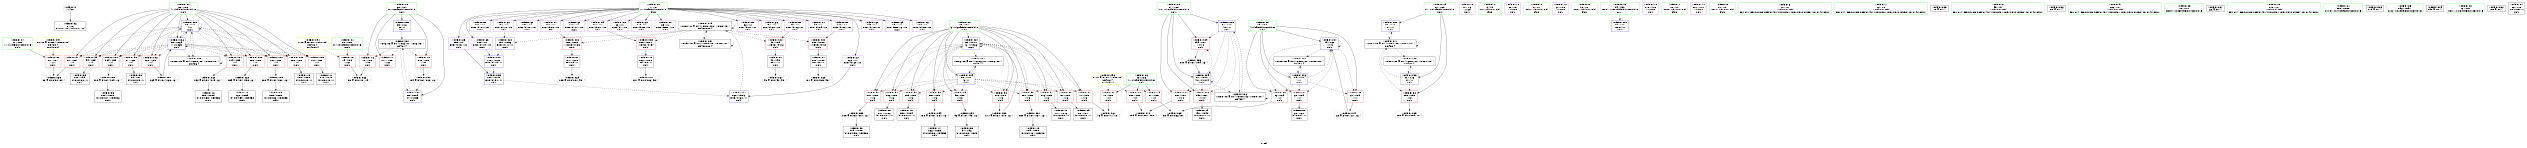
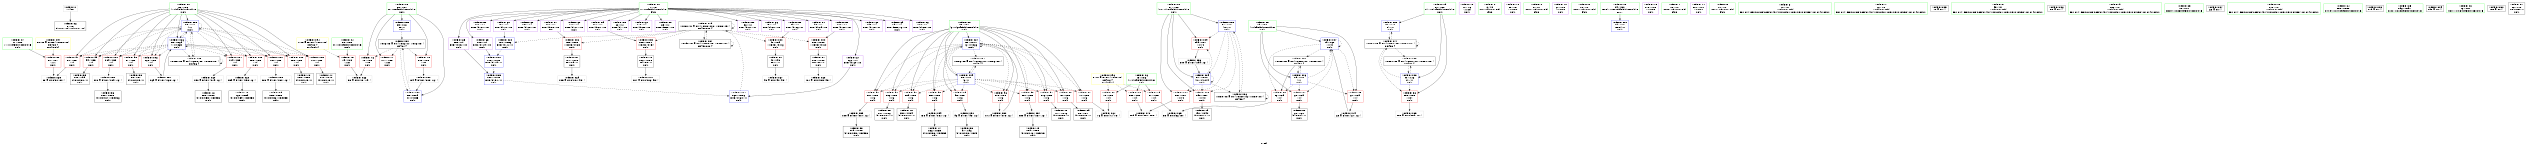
  digraph {
    fontname="DejaVu Sans"
    label=SVFG
    node [color=black fontname="DejaVu Sans" shape=record]
    edge [fontname="DejaVu Sans" style=solid]
    n1 [color=grey label="{NodeID: 0\nNullPtr}"]
    n2 [label="{NodeID: 26\n2\<--3\ndummyVal\<--dummyVal\n}"]
    n3 [color=red label="{NodeID: 97\n80\<--35\n\<--j\nmain\n}"]
    n4 [color=grey label="{NodeID: 168\n82 = cmp(80, 81, )\n}"]
    n5 [color=green label="{NodeID: 14\n21\<--22\ntn\<--tn_field_insensitive\nmain\n}"]
    n6 [color=red label="{NodeID: 75\n49\<--21\n\<--tn\nmain\n}"]
    n7 [color=grey label="{NodeID: 166\n50 = cmp(48, 49, )\n}"]
    n8 [color=yellow label="{NodeID: 194\n4V_1 = ENCHI(MR_4V_0)\npts\{22 \}\nFun[main]}" style=double]
    n9 [color=red label="{NodeID: 111\n102\<--101\n\<--arrayidx21\nmain\n}"]
    n10 [label="{NodeID: 34\n103\<--102\nconv22\<--\nmain\n}"]
    n11 [color=grey label="{NodeID: 162\n104 = cmp(103, 93, )\n}"]
    n12 [label="{NodeID: 28\n61\<--60\nidxprom\<--\nmain\n}"]
    n13 [color=blue label="{NodeID: 125\n31\<--40\nok\<--\nmain\n}"]
    n14 [label="{NodeID: 177\nMR_14V_5 = PHI(MR_14V_8, MR_14V_4, )\npts\{32 \}\n}"]
    n15 [color=red label="{NodeID: 86\n182\<--31\n\<--ok\nmain\n}"]
    n16 [label="{NodeID: 183\nMR_14V_2 = PHI(MR_14V_4, MR_14V_1, )\npts\{32 \}\n}"]
    n17 [color=grey label="{NodeID: 163\n183 = cmp(182, 40, )\n}"]
    n18 [color=blue label="{NodeID: 118\n31\<--46\nok\<--\nmain\n}"]
    n19 [label="{NodeID: 42\n133\<--132\nidxprom43\<--\nmain\n}"]
    n20 [color=purple label="{NodeID: 56\n108\<--4\narrayidx25\<--s\nmain\n}"]
    n21 [color=grey label="{NodeID: 153\n110 = Binary(109, 46, )\n}"]
    n22 [label="{NodeID: 36\n111\<--110\nidxprom27\<--add26\nmain\n}"]
    n23 [color=purple label="{NodeID: 70\n41\<--6\n\<--.str\nmain\n}"]
    n24 [color=grey label="{NodeID: 167\n92 = cmp(91, 93, )\n}"]
    n25 [color=red label="{NodeID: 84\n60\<--29\n\<--i\nmain\n}"]
    n26 [color=green label="{NodeID: 1\n6\<--1\n.str\<--dummyObj\nGlob }"]
    n27 [label="{NodeID: 181\nMR_6V_3 = PHI(MR_6V_4, MR_6V_2, )\npts\{24 \}\n}"]
    n28 [color=red label="{NodeID: 76\n48\<--23\n\<--tt\nmain\n}"]
    n29 [color=red label="{NodeID: 77\n177\<--23\n\<--tt\nmain\n}"]
    n30 [color=red label="{NodeID: 78\n208\<--23\n\<--tt\nmain\n}"]
    n31 [color=blue label="{NodeID: 130\n23\<--209\ntt\<--inc85\nmain\n}"]
    n32 [color=grey label="{NodeID: 152\n209 = Binary(208, 46, )\n}"]
    n33 [color=red label="{NodeID: 98\n87\<--35\n\<--j\nmain\n}"]
    n34 [label="{NodeID: 30\n88\<--87\nidxprom15\<--\nmain\n}"]
    n35 [color=blue label="{NodeID: 120\n35\<--40\nj\<--\nmain\n}"]
    n36 [color=green label="{NodeID: 15\n23\<--24\ntt\<--tt_field_insensitive\nmain\n}"]
    n37 [color=blue label="{NodeID: 115\n23\<--46\ntt\<--\nmain\n}"]
    n38 [color=red label="{NodeID: 112\n113\<--112\n\<--arrayidx28\nmain\n}"]
    n39 [label="{NodeID: 37\n114\<--113\nconv29\<--\nmain\n}"]
    n40 [color=grey label="{NodeID: 169\n115 = cmp(114, 93, )\n}"]
    n41 [label="{NodeID: 29\n85\<--84\nidxprom13\<--\nmain\n}"]
    n42 [color=blue label="{NodeID: 126\n35\<--169\nj\<--inc63\nmain\n}"]
    n43 [color=red label="{NodeID: 99\n99\<--35\n\<--j\nmain\n}"]
    n44 [color=red label="{NodeID: 100\n109\<--35\n\<--j\nmain\n}"]
    n45 [color=red label="{NodeID: 101\n121\<--35\n\<--j\nmain\n}"]
    n46 [color=red label="{NodeID: 102\n132\<--35\n\<--j\nmain\n}"]
    n47 [color=red label="{NodeID: 103\n141\<--35\n\<--j\nmain\n}"]
    n48 [color=red label="{NodeID: 104\n149\<--35\n\<--j\nmain\n}"]
    n49 [color=red label="{NodeID: 105\n158\<--35\n\<--j\nmain\n}"]
    n50 [color=red label="{NodeID: 106\n168\<--35\n\<--j\nmain\n}"]
    n51 [label="{NodeID: 185\nMR_18V_2 = PHI(MR_18V_3, MR_18V_1, )\npts\{36 \}\n}"]
    n52 [label="{NodeID: 33\n100\<--99\nidxprom20\<--\nmain\n}"]
    n53 [color=grey label="{NodeID: 158\n122 = Binary(121, 46, )\n}"]
    n54 [label="{NodeID: 44\n142\<--141\nidxprom48\<--\nmain\n}"]
    n55 [color=grey label="{NodeID: 160\n150 = Binary(149, 46, )\n}"]
    n56 [color=grey label="{NodeID: 161\n159 = Binary(158, 46, )\n}"]
    n57 [color=grey label="{NodeID: 154\n169 = Binary(168, 46, )\n}"]
    n58 [label="{NodeID: 39\n123\<--122\nidxprom36\<--add35\nmain\n}"]
    n59 [label="{NodeID: 46\n151\<--150\nidxprom53\<--add52\nmain\n}"]
    n60 [label="{NodeID: 48\n160\<--159\nidxprom59\<--add58\nmain\n}"]
    n61 [label="{NodeID: 43\n139\<--138\nidxprom46\<--add45\nmain\n}"]
    n62 [color=purple label="{NodeID: 57\n112\<--4\narrayidx28\<--s\nget\n}"]
    n63 [color=purple label="{NodeID: 71\n52\<--8\n\<--.str.1\nmain\n}"]
    n64 [color=red label="{NodeID: 85\n67\<--29\n\<--i\nmain\n}"]
    n65 [color=grey label="{NodeID: 149\n68 = Binary(67, 46, )\n}"]
    n66 [color=blue label="{NodeID: 117\n29\<--68\ni\<--inc\nmain\n}"]
    n67 [label="{NodeID: 182\nMR_12V_2 = PHI(MR_12V_4, MR_12V_1, )\npts\{30 \}\n}"]
    n68 [color=red label="{NodeID: 83\n56\<--29\n\<--i\nmain\n}"]
    n69 [color=green label="{NodeID: 2\n8\<--1\n.str.1\<--dummyObj\nGlob }"]
    n70 [color=blue label="{NodeID: 116\n29\<--40\ni\<--\nmain\n}"]
    n71 [color=grey label="{NodeID: 165\n58 = cmp(56, 57, )\n}"]
    n72 [color=green label="{NodeID: 16\n25\<--26\nh\<--h_field_insensitive\nmain\n}"]
    n73 [color=red label="{NodeID: 79\n57\<--25\n\<--h\nmain\n}"]
    n74 [color=red label="{NodeID: 80\n75\<--25\n\<--h\nmain\n}"]
    n75 [color=red label="{NodeID: 81\n188\<--25\n\<--h\nmain\n}"]
    n76 [color=grey label="{NodeID: 164\n76 = cmp(74, 75, )\n}"]
    n77 [color=grey label="{NodeID: 170\n189 = cmp(187, 188, )\n}"]
    n78 [color=yellow label="{NodeID: 196\n8V_1 = ENCHI(MR_8V_0)\npts\{26 \}\nFun[main]}" style=double]
    n79 [color=red label="{NodeID: 113\n125\<--124\n\<--arrayidx37\nmain\n}"]
    n80 [label="{NodeID: 40\n126\<--125\nconv38\<--\nmain\n}"]
    n81 [color=grey label="{NodeID: 171\n127 = cmp(126, 93, )\n}"]
    n82 [color=blue label="{NodeID: 127\n33\<--174\ni6\<--inc66\nmain\n}"]
    n83 [color=red label="{NodeID: 87\n74\<--33\n\<--i6\nmain\n}"]
    n84 [color=red label="{NodeID: 88\n84\<--33\n\<--i6\nmain\n}"]
    n85 [color=red label="{NodeID: 89\n95\<--33\n\<--i6\nmain\n}"]
    n86 [color=red label="{NodeID: 90\n106\<--33\n\<--i6\nmain\n}"]
    n87 [color=red label="{NodeID: 91\n117\<--33\n\<--i6\nmain\n}"]
    n88 [color=red label="{NodeID: 92\n129\<--33\n\<--i6\nmain\n}"]
    n89 [color=red label="{NodeID: 93\n137\<--33\n\<--i6\nmain\n}"]
    n90 [color=red label="{NodeID: 94\n146\<--33\n\<--i6\nmain\n}"]
    n91 [color=red label="{NodeID: 95\n154\<--33\n\<--i6\nmain\n}"]
    n92 [color=red label="{NodeID: 96\n173\<--33\n\<--i6\nmain\n}"]
    n93 [label="{NodeID: 184\nMR_16V_2 = PHI(MR_16V_4, MR_16V_1, )\npts\{34 \}\n}"]
    n94 [color=grey label="{NodeID: 150\n96 = Binary(95, 46, )\n}"]
    n95 [label="{NodeID: 35\n107\<--106\nidxprom24\<--\nmain\n}"]
    n96 [color=grey label="{NodeID: 155\n118 = Binary(117, 46, )\n}"]
    n97 [label="{NodeID: 41\n130\<--129\nidxprom41\<--\nmain\n}"]
    n98 [color=grey label="{NodeID: 157\n138 = Binary(137, 46, )\n}"]
    n99 [label="{NodeID: 45\n147\<--146\nidxprom50\<--\nmain\n}"]
    n100 [color=grey label="{NodeID: 159\n155 = Binary(154, 46, )\n}"]
    n101 [color=grey label="{NodeID: 151\n174 = Binary(173, 46, )\n}"]
    n102 [color=blue label="{NodeID: 119\n33\<--40\ni6\<--\nmain\n}"]
    n103 [label="{NodeID: 32\n97\<--96\nidxprom18\<--add\nmain\n}"]
    n104 [label="{NodeID: 38\n119\<--118\nidxprom33\<--add32\nmain\n}"]
    n105 [label="{NodeID: 47\n156\<--155\nidxprom56\<--add55\nmain\n}"]
    n106 [color=purple label="{NodeID: 58\n120\<--4\narrayidx34\<--s\nmain\n}"]
    n107 [color=purple label="{NodeID: 72\n64\<--10\n\<--.str.2\nmain\n}"]
    n108 [color=green label="{NodeID: 3\n10\<--1\n.str.2\<--dummyObj\nGlob }"]
    n109 [color=green label="{NodeID: 17\n27\<--28\nw\<--w_field_insensitive\nmain\n}"]
    n110 [color=red label="{NodeID: 82\n81\<--27\n\<--w\nmain\n}"]
    n111 [color=yellow label="{NodeID: 197\n10V_1 = ENCHI(MR_10V_0)\npts\{28 \}\nFun[main]}" style=double]
    n112 [color=blue label="{NodeID: 114\n19\<--40\nretval\<--\nmain\n}"]
    n113 [label="{NodeID: 31\n91\<--90\nconv\<--\nmain\n}"]
    n114 [color=blue label="{NodeID: 128\n37\<--40\ni70\<--\nmain\n}"]
    n115 [color=red label="{NodeID: 107\n187\<--37\n\<--i70\nmain\n}"]
    n116 [color=red label="{NodeID: 108\n191\<--37\n\<--i70\nmain\n}"]
    n117 [color=red label="{NodeID: 109\n199\<--37\n\<--i70\nmain\n}"]
    n118 [color=blue label="{NodeID: 129\n37\<--200\ni70\<--inc79\nmain\n}"]
    n119 [label="{NodeID: 186\nMR_20V_2 = PHI(MR_20V_6, MR_20V_1, )\npts\{38 \}\n}"]
    n120 [label="{NodeID: 49\n192\<--191\nidxprom74\<--\nmain\n}"]
    n121 [color=grey label="{NodeID: 156\n200 = Binary(199, 46, )\n}"]
    n122 [color=purple label="{NodeID: 59\n124\<--4\narrayidx37\<--s\nmain\n}"]
    n123 [color=purple label="{NodeID: 73\n178\<--12\n\<--.str.3\nmain\n}"]
    n124 [color=green label="{NodeID: 4\n12\<--1\n.str.3\<--dummyObj\nGlob }"]
    n125 [color=green label="{NodeID: 18\n29\<--30\ni\<--i_field_insensitive\nmain\n}"]
    n126 [color=purple label="{NodeID: 60\n131\<--4\narrayidx42\<--s\nmain\n}"]
    n127 [color=purple label="{NodeID: 74\n204\<--14\n\<--.str.4\nmain\n}"]
    n128 [color=green label="{NodeID: 5\n14\<--1\n.str.4\<--dummyObj\nGlob }"]
    n129 [color=green label="{NodeID: 19\n31\<--32\nok\<--ok_field_insensitive\nmain\n}"]
    n130 [color=purple label="{NodeID: 61\n134\<--4\narrayidx44\<--s\nmain\n}"]
    n131 [color=blue label="{NodeID: 121\n134\<--136\narrayidx44\<--\nmain\n}"]
    n132 [color=blue label="{NodeID: 122\n143\<--145\narrayidx49\<--\nmain\n}"]
    n133 [color=blue label="{NodeID: 123\n152\<--145\narrayidx54\<--\nmain\n}"]
    n134 [color=green label="{NodeID: 6\n40\<--1\n\<--dummyObj\nCan only get source location for instruction, argument, global var or function.}"]
    n135 [color=green label="{NodeID: 20\n33\<--34\ni6\<--i6_field_insensitive\nmain\n}"]
    n136 [color=purple label="{NodeID: 62\n140\<--4\narrayidx47\<--s\nmain\n}"]
    n137 [color=green label="{NodeID: 7\n46\<--1\n\<--dummyObj\nCan only get source location for instruction, argument, global var or function.}"]
    n138 [label="{NodeID: 187\nMR_92V_2 = PHI(MR_22V_3, MR_22V_1, )\npts\{50000 \}\n}"]
    n139 [label="{NodeID: 179\nMR_22V_4 = PHI(MR_22V_10, MR_22V_3, )\npts\{50000 \}\n}"]
    n140 [color=red label="{NodeID: 110\n90\<--89\n\<--arrayidx16\nmain\n}"]
    n141 [color=green label="{NodeID: 21\n35\<--36\nj\<--j_field_insensitive\nmain\n}"]
    n142 [label="{NodeID: 215\n42 = PHI()\n}"]
    n143 [color=purple label="{NodeID: 63\n143\<--4\narrayidx49\<--s\nmain\n}"]
    n144 [color=blue label="{NodeID: 124\n161\<--136\narrayidx60\<--\nmain\n}"]
    n145 [color=green label="{NodeID: 8\n93\<--1\n\<--dummyObj\nCan only get source location for instruction, argument, global var or function.}"]
    n146 [color=green label="{NodeID: 22\n37\<--38\ni70\<--i70_field_insensitive\nmain\n}"]
    n147 [label="{NodeID: 216\n53 = PHI()\n}"]
    n148 [color=purple label="{NodeID: 50\n62\<--4\narrayidx\<--s\nmain\n}"]
    n149 [color=purple label="{NodeID: 64\n148\<--4\narrayidx51\<--s\nmain\n}"]
    n150 [color=green label="{NodeID: 9\n136\<--1\n\<--dummyObj\nCan only get source location for instruction, argument, global var or function.}"]
    n151 [color=green label="{NodeID: 23\n43\<--44\nscanf\<--scanf_field_insensitive\n}"]
    n152 [label="{NodeID: 217\n65 = PHI()\n}"]
    n153 [color=purple label="{NodeID: 51\n63\<--4\narraydecay\<--s\nmain\n}"]
    n154 [color=purple label="{NodeID: 65\n152\<--4\narrayidx54\<--s\nmain\n}"]
    n155 [color=green label="{NodeID: 10\n145\<--1\n\<--dummyObj\nCan only get source location for instruction, argument, global var or function.}"]
    n156 [color=green label="{NodeID: 24\n180\<--181\nprintf\<--printf_field_insensitive\n}"]
    n157 [label="{NodeID: 218\n179 = PHI()\n}"]
    n158 [color=purple label="{NodeID: 52\n86\<--4\narrayidx14\<--s\nmain\n}"]
    n159 [color=purple label="{NodeID: 66\n157\<--4\narrayidx57\<--s\nmain\n}"]
    n160 [color=green label="{NodeID: 11\n4\<--5\ns\<--s_field_insensitive\nGlob }"]
    n161 [color=purple label="{NodeID: 53\n89\<--4\narrayidx16\<--s\nmain\n}"]
    n162 [color=purple label="{NodeID: 54\n98\<--4\narrayidx19\<--s\nmain\n}"]
    n163 [color=purple label="{NodeID: 55\n101\<--4\narrayidx21\<--s\nmain\n}"]
    n164 [color=purple label="{NodeID: 67\n161\<--4\narrayidx60\<--s\nmain\n}"]
    n165 [color=purple label="{NodeID: 68\n193\<--4\narrayidx75\<--s\nmain\n}"]
    n166 [color=purple label="{NodeID: 69\n194\<--4\narraydecay76\<--s\nmain\n}"]
    n167 [color=green label="{NodeID: 25\n196\<--197\nputs\<--puts_field_insensitive\n}"]
    n168 [label="{NodeID: 219\n195 = PHI()\n}"]
    n169 [color=green label="{NodeID: 12\n16\<--17\nmain\<--main_field_insensitive\n}"]
    n170 [label="{NodeID: 220\n205 = PHI()\n}"]
    n171 [color=green label="{NodeID: 13\n19\<--20\nretval\<--retval_field_insensitive\nconv\n}"]
    n172 [label="{NodeID: 27\n18\<--40\nmain_ret\<--\nmain\n}"]
    n1 -> n2
    n3 -> n4
    n5 -> n6
    n6 -> n7
    n8 -> n6 [style=dashed]
    n9 -> n10
    n10 -> n11
    n13 -> n14 [style=dashed]
    n14 -> n13 [style=dashed]
    n14 -> n14 [style=dashed]
    n14 -> n15 [style=dashed]
    n14 -> n16 [style=dashed]
    n15 -> n17
    n16 -> n18 [style=dashed]
    n18 -> n14 [style=dashed]
    n18 -> n15 [style=dashed]
    n18 -> n16 [style=dashed]
    n21 -> n22
    n25 -> n12
    n27 -> n28 [style=dashed]
    n27 -> n29 [style=dashed]
    n27 -> n30 [style=dashed]
    n27 -> n31 [style=dashed]
    n28 -> n7
    n30 -> n32
    n31 -> n27 [style=dashed]
    n32 -> n31
    n33 -> n34
    n33 -> n35 [style=dashed]
    n35 -> n3 [style=dashed]
    n35 -> n35 [style=dashed]
    n35 -> n42 [style=dashed]
    n35 -> n43 [style=dashed]
    n35 -> n44 [style=dashed]
    n35 -> n45 [style=dashed]
    n35 -> n46 [style=dashed]
    n35 -> n47 [style=dashed]
    n35 -> n48 [style=dashed]
    n35 -> n49 [style=dashed]
    n35 -> n50 [style=dashed]
    n35 -> n51 [style=dashed]
    n36 -> n28
    n36 -> n29
    n36 -> n30
    n36 -> n31
    n36 -> n37
    n37 -> n27 [style=dashed]
    n38 -> n39
    n39 -> n40
    n42 -> n3 [style=dashed]
    n42 -> n33 [style=dashed]
    n42 -> n35 [style=dashed]
    n42 -> n42 [style=dashed]
    n42 -> n43 [style=dashed]
    n42 -> n44 [style=dashed]
    n42 -> n45 [style=dashed]
    n42 -> n46 [style=dashed]
    n42 -> n47 [style=dashed]
    n42 -> n48 [style=dashed]
    n42 -> n49 [style=dashed]
    n42 -> n50 [style=dashed]
    n42 -> n51 [style=dashed]
    n43 -> n52
    n44 -> n21
    n45 -> n53
    n46 -> n19
    n47 -> n54
    n48 -> n55
    n49 -> n56
    n50 -> n57
    n51 -> n35 [style=dashed]
    n51 -> n51 [style=dashed]
    n53 -> n58
    n55 -> n59
    n56 -> n60
    n57 -> n42
    n62 -> n38
    n64 -> n65
    n65 -> n66
    n66 -> n25 [style=dashed]
    n66 -> n64 [style=dashed]
    n66 -> n66 [style=dashed]
    n66 -> n67 [style=dashed]
    n66 -> n68 [style=dashed]
    n67 -> n70 [style=dashed]
    n68 -> n71
    n70 -> n25 [style=dashed]
    n70 -> n64 [style=dashed]
    n70 -> n66 [style=dashed]
    n70 -> n67 [style=dashed]
    n70 -> n68 [style=dashed]
    n72 -> n73
    n72 -> n74
    n72 -> n75
    n73 -> n71
    n74 -> n76
    n75 -> n77
    n78 -> n73 [style=dashed]
    n78 -> n74 [style=dashed]
    n78 -> n75 [style=dashed]
    n79 -> n80
    n80 -> n81
    n82 -> n82 [style=dashed]
    n82 -> n83 [style=dashed]
    n82 -> n84 [style=dashed]
    n82 -> n85 [style=dashed]
    n82 -> n86 [style=dashed]
    n82 -> n87 [style=dashed]
    n82 -> n88 [style=dashed]
    n82 -> n89 [style=dashed]
    n82 -> n90 [style=dashed]
    n82 -> n91 [style=dashed]
    n82 -> n92 [style=dashed]
    n82 -> n93 [style=dashed]
    n83 -> n76
    n84 -> n41
    n85 -> n94
    n86 -> n95
    n87 -> n96
    n88 -> n97
    n89 -> n98
    n90 -> n99
    n91 -> n100
    n92 -> n101
    n93 -> n102 [style=dashed]
    n94 -> n103
    n96 -> n104
    n98 -> n61
    n100 -> n105
    n101 -> n82
    n102 -> n82 [style=dashed]
    n102 -> n83 [style=dashed]
    n102 -> n84 [style=dashed]
    n102 -> n85 [style=dashed]
    n102 -> n86 [style=dashed]
    n102 -> n87 [style=dashed]
    n102 -> n88 [style=dashed]
    n102 -> n89 [style=dashed]
    n102 -> n90 [style=dashed]
    n102 -> n91 [style=dashed]
    n102 -> n92 [style=dashed]
    n102 -> n93 [style=dashed]
    n109 -> n110
    n110 -> n4
    n111 -> n110 [style=dashed]
    n113 -> n24
    n114 -> n115 [style=dashed]
    n114 -> n116 [style=dashed]
    n114 -> n117 [style=dashed]
    n114 -> n118 [style=dashed]
    n114 -> n119 [style=dashed]
    n115 -> n77
    n116 -> n120
    n117 -> n121
    n118 -> n115 [style=dashed]
    n118 -> n116 [style=dashed]
    n118 -> n117 [style=dashed]
    n118 -> n118 [style=dashed]
    n118 -> n119 [style=dashed]
    n119 -> n114 [style=dashed]
    n119 -> n119 [style=dashed]
    n121 -> n118
    n122 -> n79
    n125 -> n25
    n125 -> n64
    n125 -> n66
-   n125 -> n68
+   n67 -> n68
    n125 -> n70
    n129 -> n13
    n129 -> n15
    n129 -> n18
    n130 -> n131
    n131 -> n132 [style=dashed]
    n132 -> n133 [style=dashed]
    n133 -> n144 [style=dashed]
    n135 -> n82
    n135 -> n83
    n135 -> n84
    n135 -> n85
    n135 -> n86
    n135 -> n87
    n135 -> n88
    n135 -> n89
    n135 -> n90
    n135 -> n91
    n135 -> n92
    n135 -> n102
    n138 -> n138 [style=dashed]
    n138 -> n139 [style=dashed]
    n139 -> n9 [style=dashed]
    n139 -> n38 [style=dashed]
    n139 -> n79 [style=dashed]
    n139 -> n131 [style=dashed]
    n139 -> n138 [style=dashed]
    n139 -> n139 [style=dashed]
    n139 -> n140 [style=dashed]
    n140 -> n113
    n141 -> n3
    n141 -> n33
    n141 -> n35
    n141 -> n42
    n141 -> n43
    n141 -> n44
    n141 -> n45
    n141 -> n46
    n141 -> n47
    n141 -> n48
    n141 -> n49
    n141 -> n50
    n143 -> n132
    n144 -> n139 [style=dashed]
    n146 -> n114
    n146 -> n115
    n146 -> n116
    n146 -> n117
    n146 -> n118
    n154 -> n133
    n160 -> n20
    n160 -> n62
    n160 -> n106
    n160 -> n122
    n160 -> n126
    n160 -> n130
    n160 -> n136
    n160 -> n143
    n160 -> n148
    n160 -> n149
    n160 -> n153
    n160 -> n154
    n160 -> n158
    n160 -> n159
    n160 -> n161
    n160 -> n162
    n160 -> n163
    n160 -> n164
    n160 -> n165
    n160 -> n166
    n161 -> n140
    n163 -> n9
    n164 -> n144
    n171 -> n112
  }
